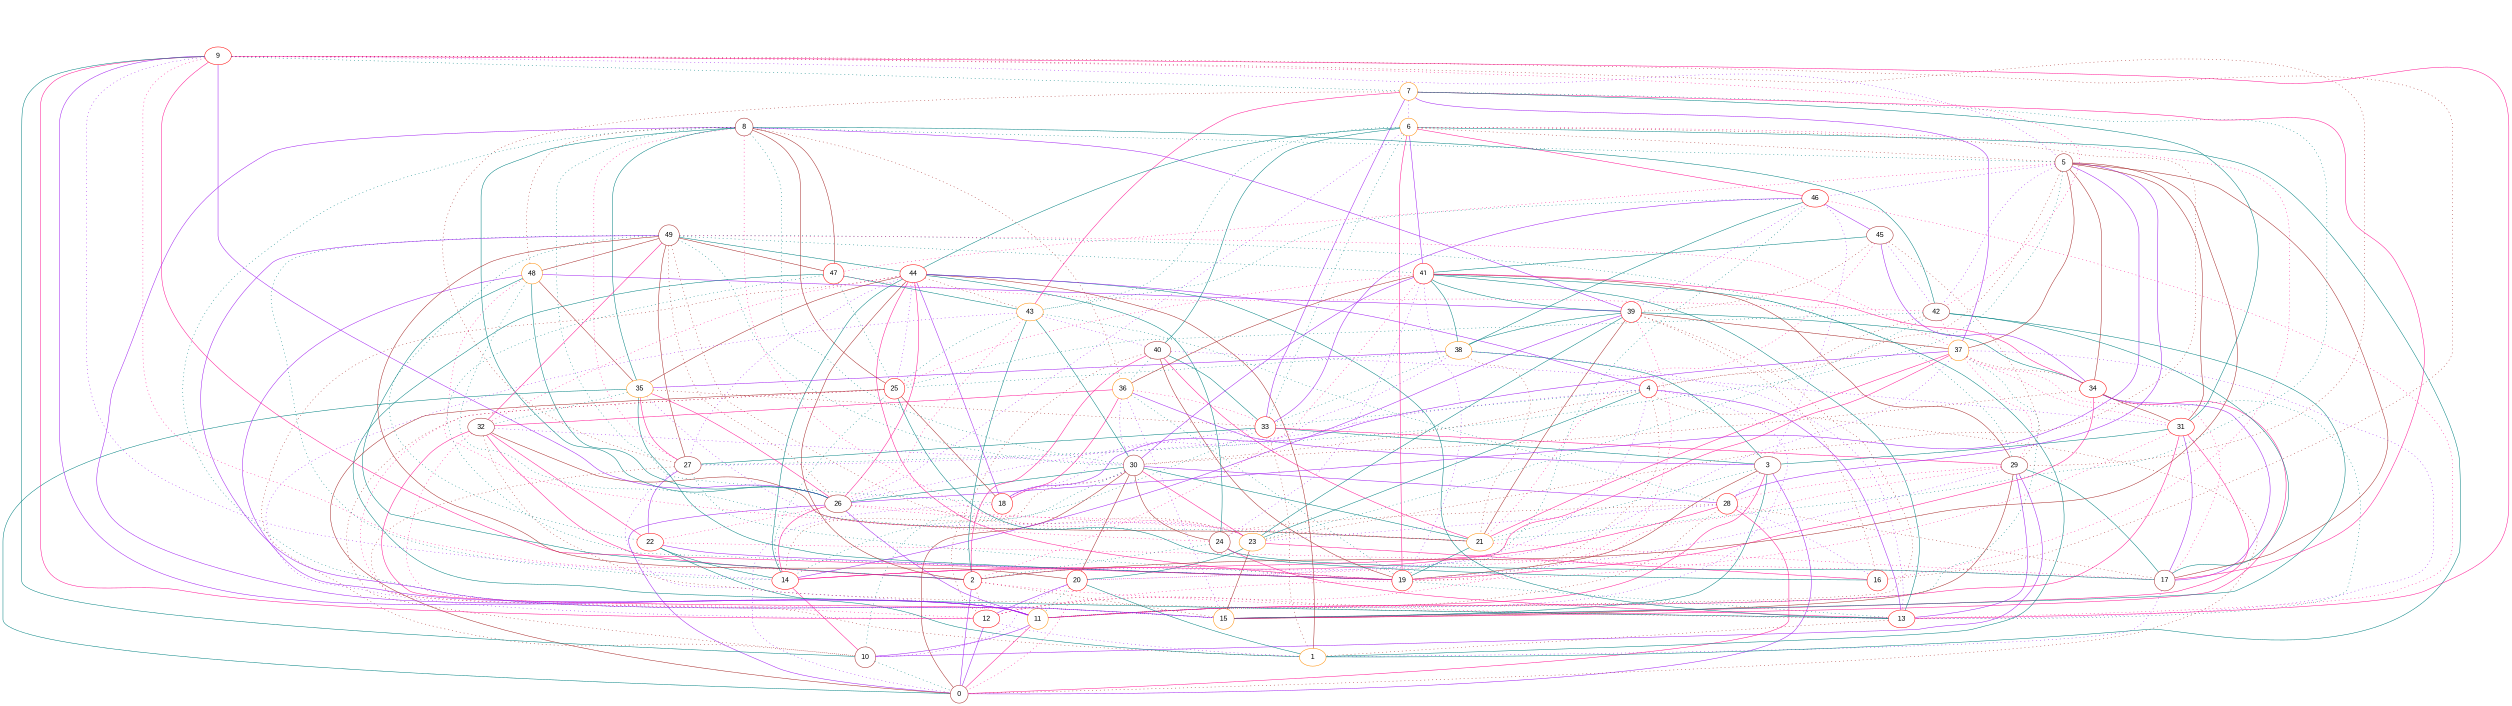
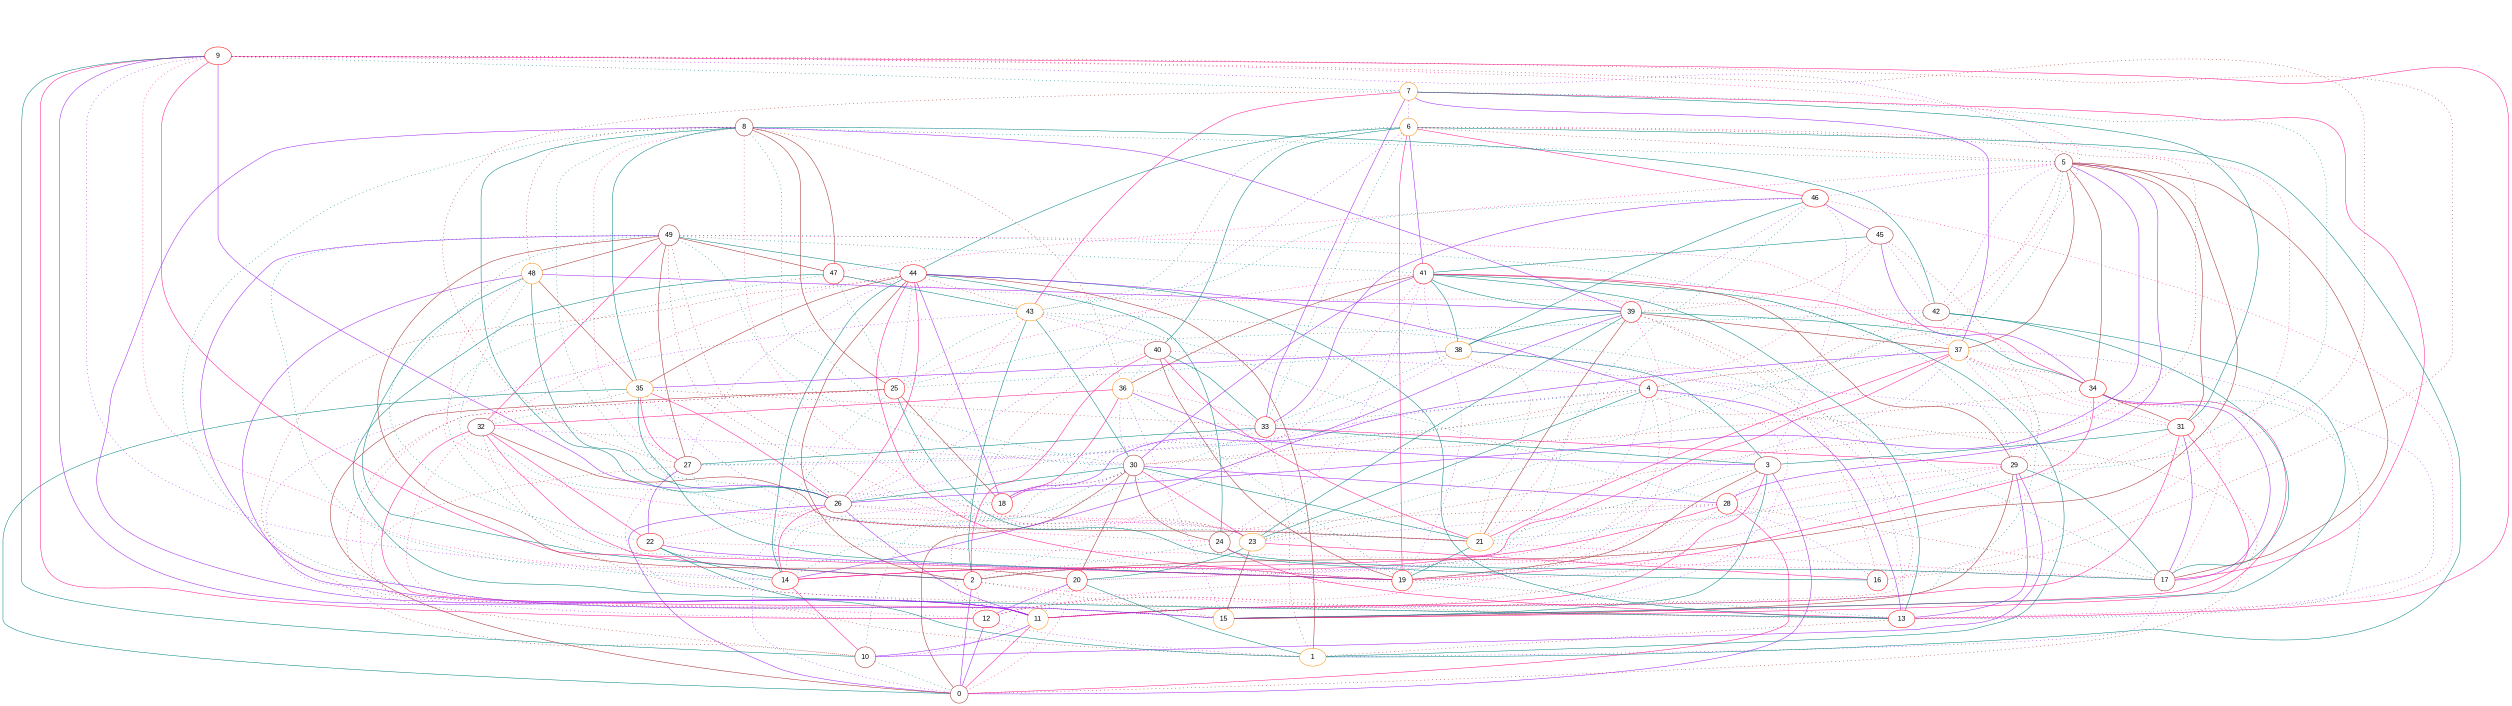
  digraph {
    fontname="Liberation Sans"
    node [color=red fontname="Liberation Sans" shape=circle]
    edge [color=teal dir=none fontname="Liberation Sans" style=solid]
    33
    26 [color=brown shape=ellipse]
    1 [color=darkorange shape=ellipse]
    3 [color=brown shape=ellipse]
    27 [color=brown shape=ellipse]
    14 [shape=ellipse]
    29 [color=brown shape=ellipse]
    11 [color=darkorange]
    22 [shape=ellipse]
    0 [color=brown]
    21 [color=darkorange shape=ellipse]
    23 [color=darkorange shape=ellipse]
    19
    15 [color=darkorange]
    28
    34 [shape=ellipse]
    17 [color=brown]
    30 [color=brown]
    31 [shape=ellipse]
    13 [shape=ellipse]
    12 [shape=ellipse]
    24 [color=brown]
    18
    10 [color=brown]
    20
    40 [color=brown shape=ellipse]
    2
    36 [color=darkorange]
    35 [color=darkorange shape=ellipse]
    32 [color=brown shape=ellipse]
    48 [color=darkorange]
    39
    37 [color=darkorange]
    44 [shape=ellipse]
    43 [color=darkorange shape=ellipse]
    4
    25
    16
    5 [color=brown]
    47
    42 [color=brown shape=ellipse]
    46 [shape=ellipse]
    38 [color=darkorange shape=ellipse]
    45 [color=brown shape=ellipse]
    9 [shape=ellipse]
    7 [color=darkorange]
    6 [color=darkorange]
    41
    8 [color=brown]
    49 [color=brown]
    subgraph sub_1 {
      33
      26
      1
      3
      27
      14
      29
      11
      22
      0
      21
      23
      19
      15
      28
      34
      17
      30
      31
      13
      12
      24
      18
      10
      20
      40
      2
      36
      35
      32
      48
      39
      37
      44
      43
      4
      25
      16
      5
      47
      42
      46
      38
      45
      9
      7
      6
      41
      8
      49
    }
    33 -> 26 [color=purple style=dotted]
    33 -> 1 [color=brown style=dotted]
    33 -> 3
    33 -> 27
    33 -> 14 [style=dotted]
    33 -> 29 [color=deeppink]
    26 -> 14 [color=deeppink]
    26 -> 11 [color=purple]
    26 -> 22 [color=deeppink style=dotted]
    26 -> 0 [color=purple]
    26 -> 21 [color=deeppink style=dotted]
    26 -> 23 [color=deeppink style=dotted]
    3 -> 11 [color=deeppink]
    3 -> 0 [color=purple]
    3 -> 21 [style=dotted]
    3 -> 19 [color=brown]
    3 -> 15
    3 -> 28 [color=purple style=dotted]
    27 -> 1 [color=brown style=dotted]
    27 -> 22 [color=purple]
    27 -> 19 [style=dotted]
    27 -> 15 [color=purple style=dotted]
    14 -> 10 [color=deeppink]
    29 -> 19 [color=purple style=dotted]
    29 -> 15 [color=brown]
    29 -> 28 [color=deeppink style=dotted]
    29 -> 17
    29 -> 13 [color=purple]
    29 -> 10 [color=purple]
    29 -> 20 [color=deeppink style=dotted]
    11 -> 0 [color=deeppink]
    11 -> 10 [color=purple]
    22 -> 1
    22 -> 14
    22 -> 19 [color=purple]
    22 -> 17 [color=deeppink style=dotted]
    21 -> 19
    21 -> 17 [color=deeppink style=dotted]
    23 -> 15 [color=brown]
    23 -> 20
    23 -> 16 [color=deeppink]
    19 -> 13 [style=dotted]
    19 -> 12 [color=deeppink style=dotted]
    28 -> 14 [color=deeppink]
    28 -> 0 [color=deeppink]
    28 -> 23 [color=purple style=dotted]
    28 -> 17 [color=brown style=dotted]
    28 -> 12 [color=brown style=dotted]
    28 -> 24 [color=brown style=dotted]
    28 -> 16 [color=purple style=dotted]
    34 -> 19 [color=deeppink]
    34 -> 15 [color=deeppink]
    34 -> 17 [color=purple]
    34 -> 30 [color=brown style=dotted]
    34 -> 31 [color=brown]
    34 -> 13 [style=dotted]
    17 -> 1 [color=purple style=dotted]
    30 -> 26
    30 -> 14 [color=brown style=dotted]
    30 -> 0 [color=brown]
    30 -> 21
    30 -> 23 [color=deeppink]
    30 -> 28 [color=purple]
    30 -> 24 [color=brown]
    30 -> 18 [color=purple style=dotted]
    30 -> 10 [style=dotted]
    30 -> 20 [color=brown]
    31 -> 3
    31 -> 11 [color=deeppink]
    31 -> 19 [color=deeppink style=dotted]
    31 -> 15 [color=deeppink]
    31 -> 17 [color=purple]
    13 -> 1 [color=brown style=dotted]
    12 -> 1 [color=purple style=dotted]
    12 -> 0 [color=purple]
    24 -> 17
    24 -> 13 [color=deeppink]
    24 -> 2 [style=dotted]
    18 -> 0 [color=purple style=dotted]
    10 -> 0 [style=dotted]
    20 -> 1
    20 -> 11 [style=dotted]
    20 -> 0 [color=deeppink style=dotted]
    20 -> 12 [color=purple]
    20 -> 10 [color=purple style=dotted]
    40 -> 33
    40 -> 21 [color=deeppink]
    40 -> 19 [color=brown]
    40 -> 31 [color=purple style=dotted]
    40 -> 12 [color=brown style=dotted]
    40 -> 2 [color=deeppink]
    40 -> 36 [style=dotted]
    2 -> 0 [color=purple]
    2 -> 15 [color=brown style=dotted]
    2 -> 13 [color=deeppink style=dotted]
    2 -> 12 [color=brown style=dotted]
    36 -> 33 [color=deeppink style=dotted]
    36 -> 3 [color=purple]
    36 -> 19 [style=dotted]
    36 -> 15 [color=purple style=dotted]
    36 -> 30 [color=purple style=dotted]
    36 -> 18 [color=deeppink]
    36 -> 32 [color=deeppink]
    35 -> 33 [color=brown style=dotted]
    35 -> 26 [color=deeppink]
    35 -> 27 [color=deeppink]
    35 -> 0
    35 -> 23 [color=purple style=dotted]
    35 -> 19
    35 -> 32 [style=dotted]
    32 -> 11 [color=deeppink]
    32 -> 22 [color=deeppink]
    32 -> 21 [color=brown]
    32 -> 15 [color=deeppink style=dotted]
    32 -> 30 [color=purple style=dotted]
    32 -> 13 [color=brown style=dotted]
    32 -> 2 [color=deeppink]
    48 -> 26
    48 -> 11 [color=purple]
    48 -> 21 [style=dotted]
    48 -> 24 [color=deeppink style=dotted]
    48 -> 2
    48 -> 35 [color=brown]
    48 -> 39 [color=purple]
    39 -> 14 [color=purple]
    39 -> 11 [color=brown style=dotted]
    39 -> 21 [color=brown]
    39 -> 23
    39 -> 34
    39 -> 12 [color=deeppink style=dotted]
    39 -> 37 [color=brown]
    39 -> 16 [color=brown style=dotted]
    39 -> 38
    37 -> 14 [color=deeppink]
    37 -> 29 [color=deeppink style=dotted]
    37 -> 11 [style=dotted]
    37 -> 21 [color=deeppink]
    37 -> 34 [color=brown style=dotted]
    37 -> 17 [color=deeppink style=dotted]
    37 -> 31 [color=deeppink style=dotted]
    37 -> 13 [color=purple style=dotted]
    37 -> 18 [color=purple]
    37 -> 20 [color=purple style=dotted]
    44 -> 26 [color=deeppink]
    44 -> 1 [color=brown]
    44 -> 27 [color=purple style=dotted]
    44 -> 14
    44 -> 19 [color=deeppink]
    44 -> 13
    44 -> 24
    44 -> 18 [color=purple]
    44 -> 10 [color=brown style=dotted]
    44 -> 2 [color=brown]
    44 -> 35 [color=brown]
    44 -> 32 [color=deeppink style=dotted]
    44 -> 43 [color=brown style=dotted]
    44 -> 4 [color=purple]
    44 -> 25 [color=purple style=dotted]
    43 -> 26 [color=deeppink style=dotted]
    43 -> 28 [style=dotted]
+   43 -> 17 [style=dotted]
    43 -> 30
    43 -> 12 [color=purple style=dotted]
    43 -> 40 [color=purple style=dotted]
    43 -> 2
    43 -> 25 [style=dotted]
    4 -> 33 [style=dotted]
    4 -> 27 [color=purple style=dotted]
    4 -> 11 [color=purple style=dotted]
    4 -> 0 [color=brown style=dotted]
    4 -> 23
    4 -> 19 [color=brown style=dotted]
    4 -> 30 [color=brown style=dotted]
    4 -> 13 [color=purple]
    4 -> 2 [color=purple style=dotted]
    25 -> 14 [style=dotted]
    25 -> 0 [color=brown]
    25 -> 12 [color=deeppink style=dotted]
    25 -> 18 [color=brown]
    25 -> 10 [color=brown style=dotted]
    25 -> 16
    5 -> 26 [color=purple]
    5 -> 27 [style=dotted]
    5 -> 28 [color=purple]
    5 -> 34 [color=brown]
    5 -> 17 [color=brown]
    5 -> 31 [color=brown]
    5 -> 2 [color=brown]
    5 -> 37 [color=brown]
    5 -> 4 [color=brown style=dotted]
    5 -> 47 [color=deeppink style=dotted]
    5 -> 42 [color=purple style=dotted]
    5 -> 46 [color=purple style=dotted]
    47 -> 19 [style=dotted]
    47 -> 13
    47 -> 43
    47 -> 25 [style=dotted]
    47 -> 42 [color=deeppink style=dotted]
    42 -> 23 [style=dotted]
    42 -> 15
    42 -> 17
    42 -> 37 [color=deeppink style=dotted]
    42 -> 4 [color=brown style=dotted]
    42 -> 25 [style=dotted]
    46 -> 33 [color=purple]
    46 -> 3 [color=purple style=dotted]
    46 -> 19 [style=dotted]
    46 -> 13 [color=deeppink style=dotted]
    46 -> 39 [color=purple style=dotted]
    46 -> 43 [style=dotted]
    46 -> 38
    46 -> 45 [color=purple]
    38 -> 33 [style=dotted]
    38 -> 3
    38 -> 21 [color=brown style=dotted]
    38 -> 13 [color=purple style=dotted]
    38 -> 18 [color=purple style=dotted]
    38 -> 35 [color=purple]
    38 -> 25 [style=dotted]
    45 -> 29 [color=brown style=dotted]
    45 -> 21 [color=deeppink style=dotted]
    45 -> 34 [color=purple]
    45 -> 39 [color=brown style=dotted]
    45 -> 42 [color=purple style=dotted]
    45 -> 41
    9 -> 26 [color=purple]
    9 -> 14 [color=purple style=dotted]
    9 -> 29 [color=brown style=dotted]
    9 -> 11 [color=purple]
    9 -> 19 [color=deeppink]
    9 -> 13 [color=deeppink]
    9 -> 12 [color=deeppink]
    9 -> 10
    9 -> 2 [color=deeppink style=dotted]
    9 -> 16 [color=brown style=dotted]
    9 -> 5 [color=purple style=dotted]
    9 -> 42 [color=deeppink style=dotted]
    9 -> 7 [style=dotted]
    7 -> 33 [color=purple]
    7 -> 27 [color=brown style=dotted]
    7 -> 21 [style=dotted]
    7 -> 17 [color=deeppink]
    7 -> 31
    7 -> 37 [color=purple]
    7 -> 43 [color=deeppink]
    7 -> 6 [color=purple style=dotted]
    6 -> 33 [style=dotted]
    6 -> 26 [color=purple style=dotted]
    6 -> 1
    6 -> 23 [color=brown style=dotted]
    6 -> 19 [color=deeppink]
    6 -> 40
    6 -> 44
    6 -> 43 [style=dotted]
    6 -> 16 [color=deeppink style=dotted]
    6 -> 5 [color=brown style=dotted]
    6 -> 46 [color=deeppink]
    6 -> 41 [color=purple]
    41 -> 1
    41 -> 29 [color=brown]
    41 -> 19 [color=purple style=dotted]
    41 -> 34 [color=deeppink]
    41 -> 30 [color=purple]
    41 -> 13
    41 -> 24 [color=purple style=dotted]
    41 -> 2 [color=deeppink style=dotted]
    41 -> 36 [color=brown]
    41 -> 39
    41 -> 25 [color=deeppink style=dotted]
    41 -> 38
    8 -> 26
    8 -> 27 [color=deeppink style=dotted]
    8 -> 11 [color=purple]
    8 -> 23 [color=deeppink style=dotted]
    8 -> 15 [style=dotted]
    8 -> 30 [style=dotted]
    8 -> 18 [style=dotted]
    8 -> 36 [color=brown style=dotted]
    8 -> 35
    8 -> 48 [color=brown style=dotted]
    8 -> 39 [color=purple]
    8 -> 25 [color=brown]
    8 -> 5 [style=dotted]
    8 -> 47 [color=brown]
    8 -> 42
    49 -> 26 [color=brown style=dotted]
    49 -> 27 [color=brown]
    49 -> 14 [style=dotted]
    49 -> 29 [style=dotted]
    49 -> 22 [style=dotted]
    49 -> 23 [color=brown style=dotted]
    49 -> 15 [color=purple]
    49 -> 30 [style=dotted]
    49 -> 20 [color=brown]
    49 -> 32 [color=deeppink]
    49 -> 48 [color=brown]
    49 -> 37 [color=deeppink style=dotted]
    49 -> 44
    49 -> 47 [color=brown]
    49 -> 41 [style=dotted]
  }
